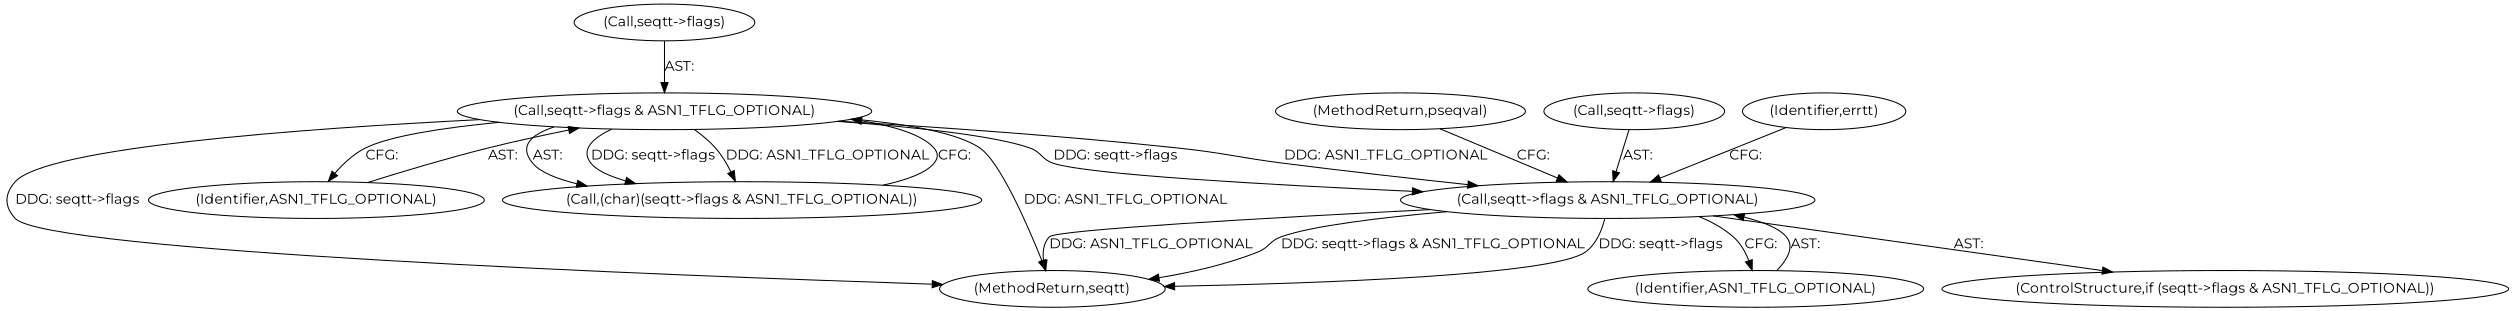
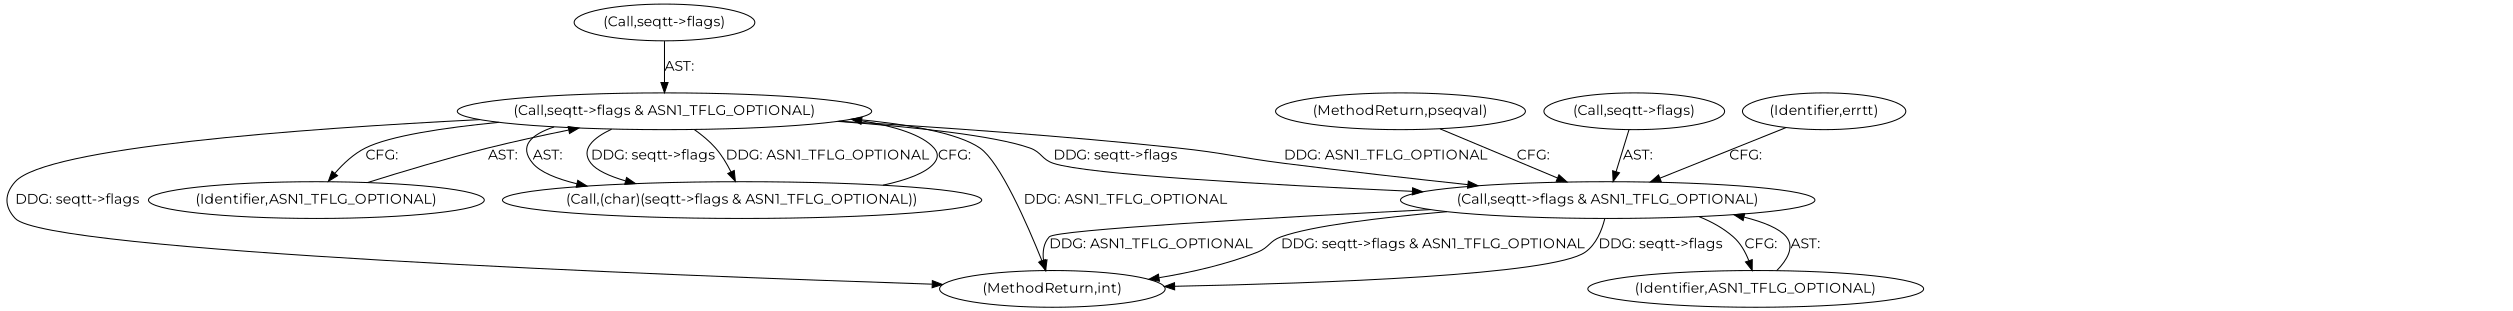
  digraph {
    fontname=Montserrat
    node [fontname=Montserrat]
    edge [fontname=Montserrat]
    n1 [label="(Call,seqtt->flags & ASN1_TFLG_OPTIONAL)"]
-   n2 [label="(MethodReturn,seqtt)"]
+   n2 [label="(MethodReturn,int)"]
    n3 [label="(Identifier,ASN1_TFLG_OPTIONAL)"]
-   n4 [label="(ControlStructure,if (seqtt->flags & ASN1_TFLG_OPTIONAL))"]
    n5 [label="(Call,seqtt->flags & ASN1_TFLG_OPTIONAL)"]
    n6 [label="(Identifier,ASN1_TFLG_OPTIONAL)"]
    n7 [label="(Call,(char)(seqtt->flags & ASN1_TFLG_OPTIONAL))"]
    n8 [label="(MethodReturn,pseqval)"]
    n9 [label="(Call,seqtt->flags)"]
    n10 [label="(Call,seqtt->flags)"]
    n11 [label="(Identifier,errtt)"]
    n1 -> n2 [label="DDG: seqtt->flags & ASN1_TFLG_OPTIONAL"]
    n1 -> n2 [label="DDG: seqtt->flags"]
    n1 -> n2 [label="DDG: ASN1_TFLG_OPTIONAL"]
    n1 -> n3 [label="CFG: "]
-   n1 -> n4 [label="AST: "]
    n3 -> n1 [label="AST: "]
    n5 -> n1 [label="DDG: seqtt->flags"]
    n5 -> n1 [label="DDG: ASN1_TFLG_OPTIONAL"]
    n5 -> n2 [label="DDG: ASN1_TFLG_OPTIONAL"]
    n5 -> n2 [label="DDG: seqtt->flags"]
    n5 -> n6 [label="CFG: "]
    n5 -> n7 [label="AST: "]
    n5 -> n7 [label="DDG: seqtt->flags"]
    n5 -> n7 [label="DDG: ASN1_TFLG_OPTIONAL"]
    n6 -> n5 [label="AST: "]
    n7 -> n5 [label="CFG: "]
    n8 -> n1 [label="CFG: "]
    n9 -> n1 [label="AST: "]
    n10 -> n5 [label="AST: "]
    n11 -> n1 [label="CFG: "]
  }
